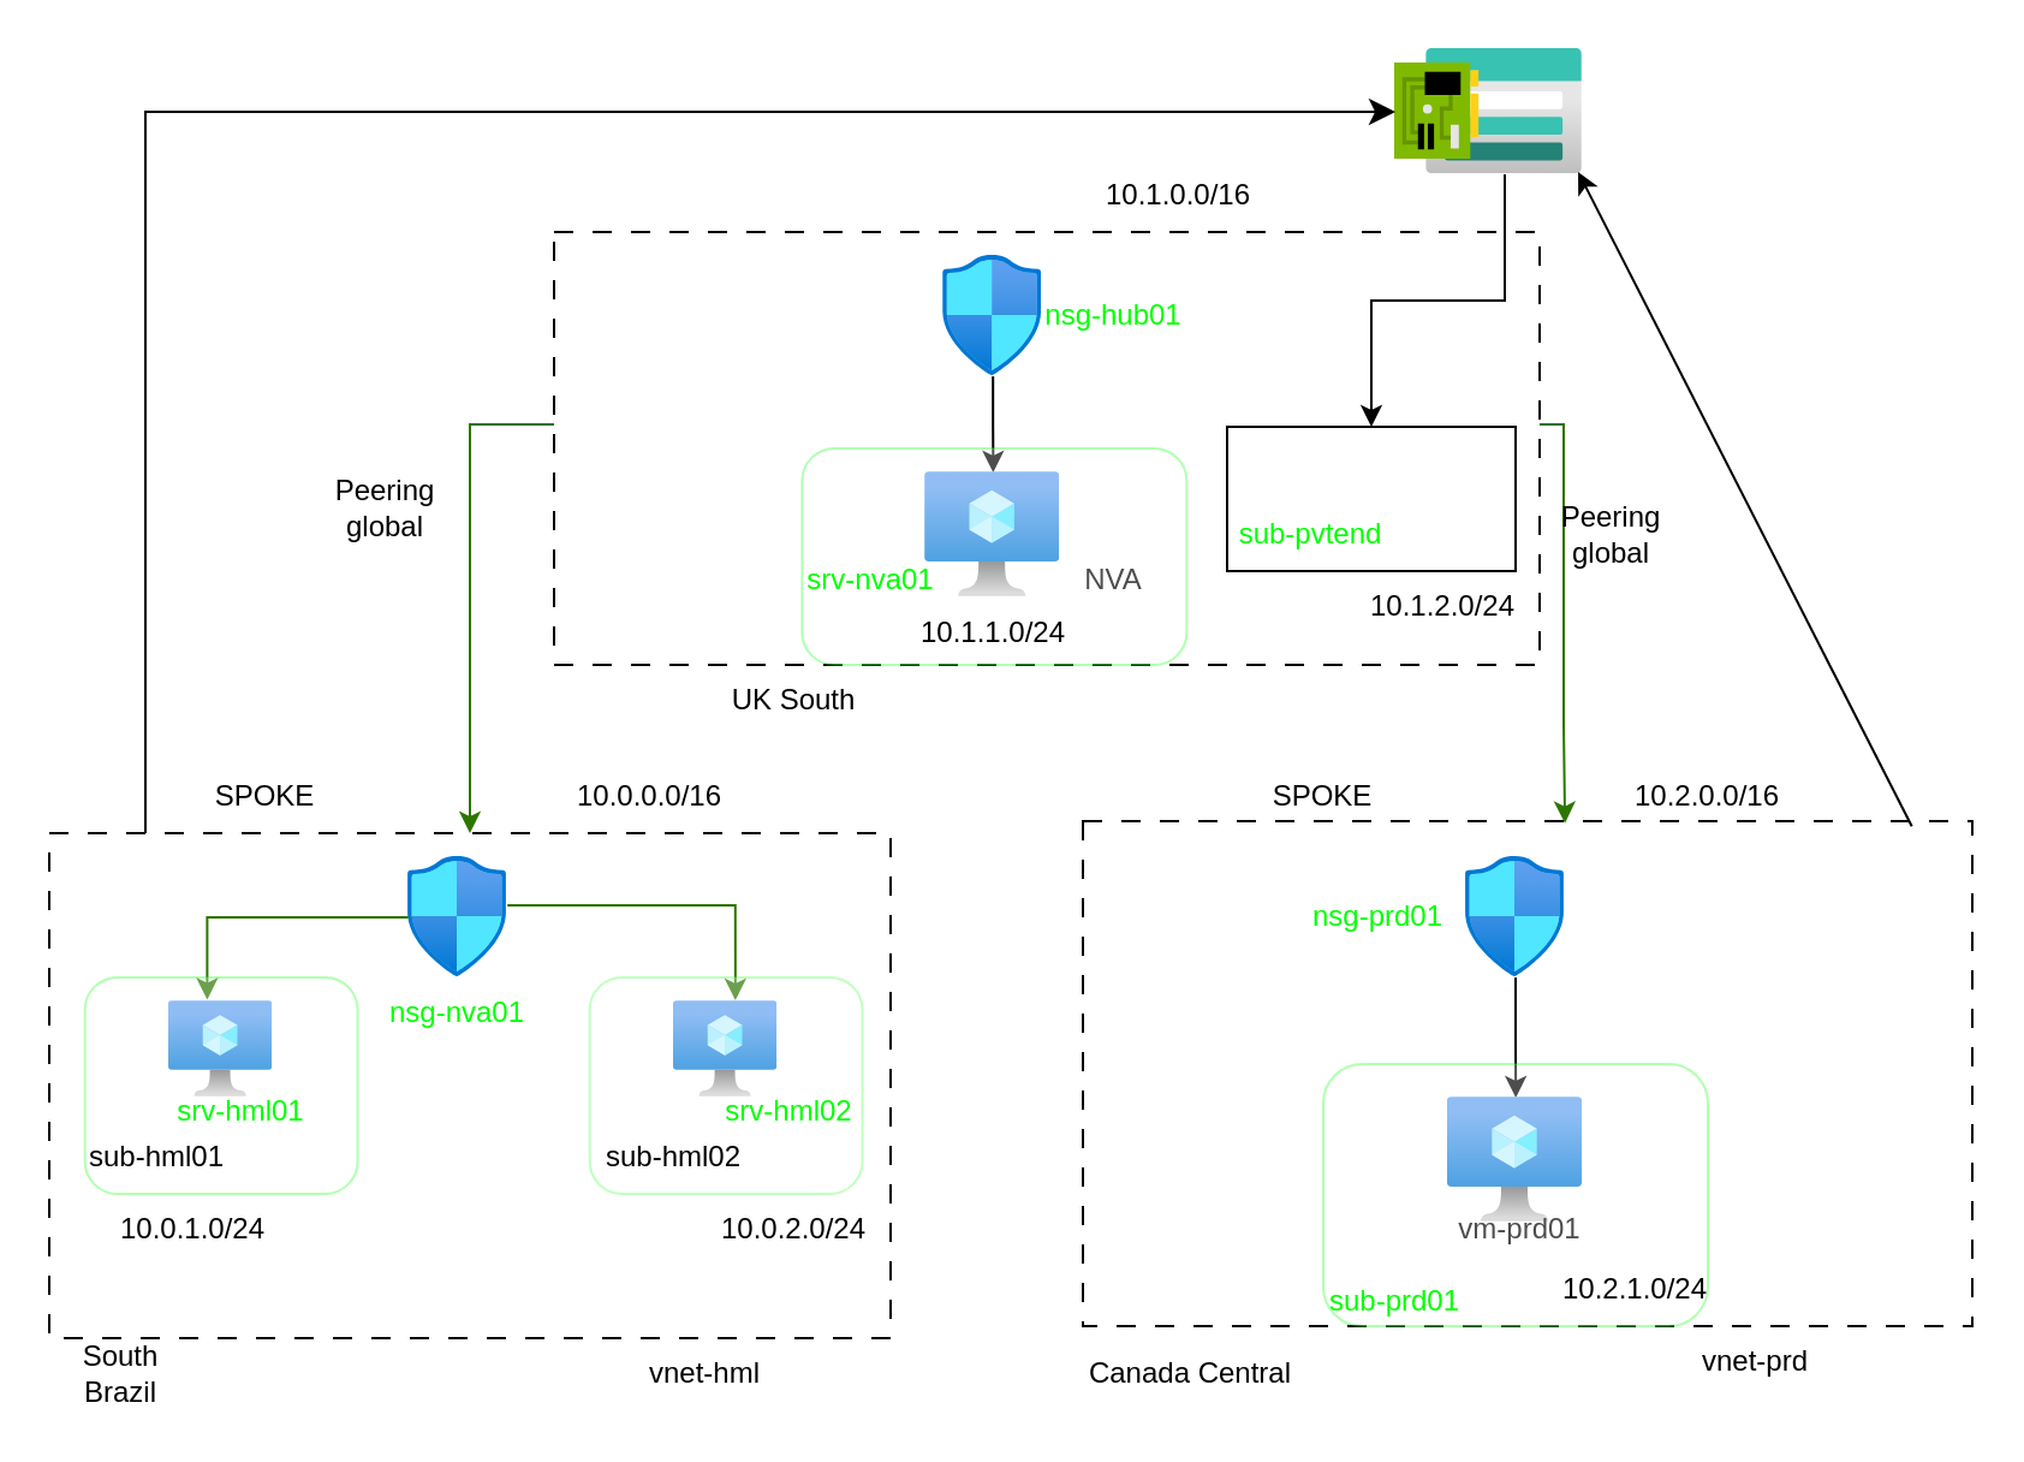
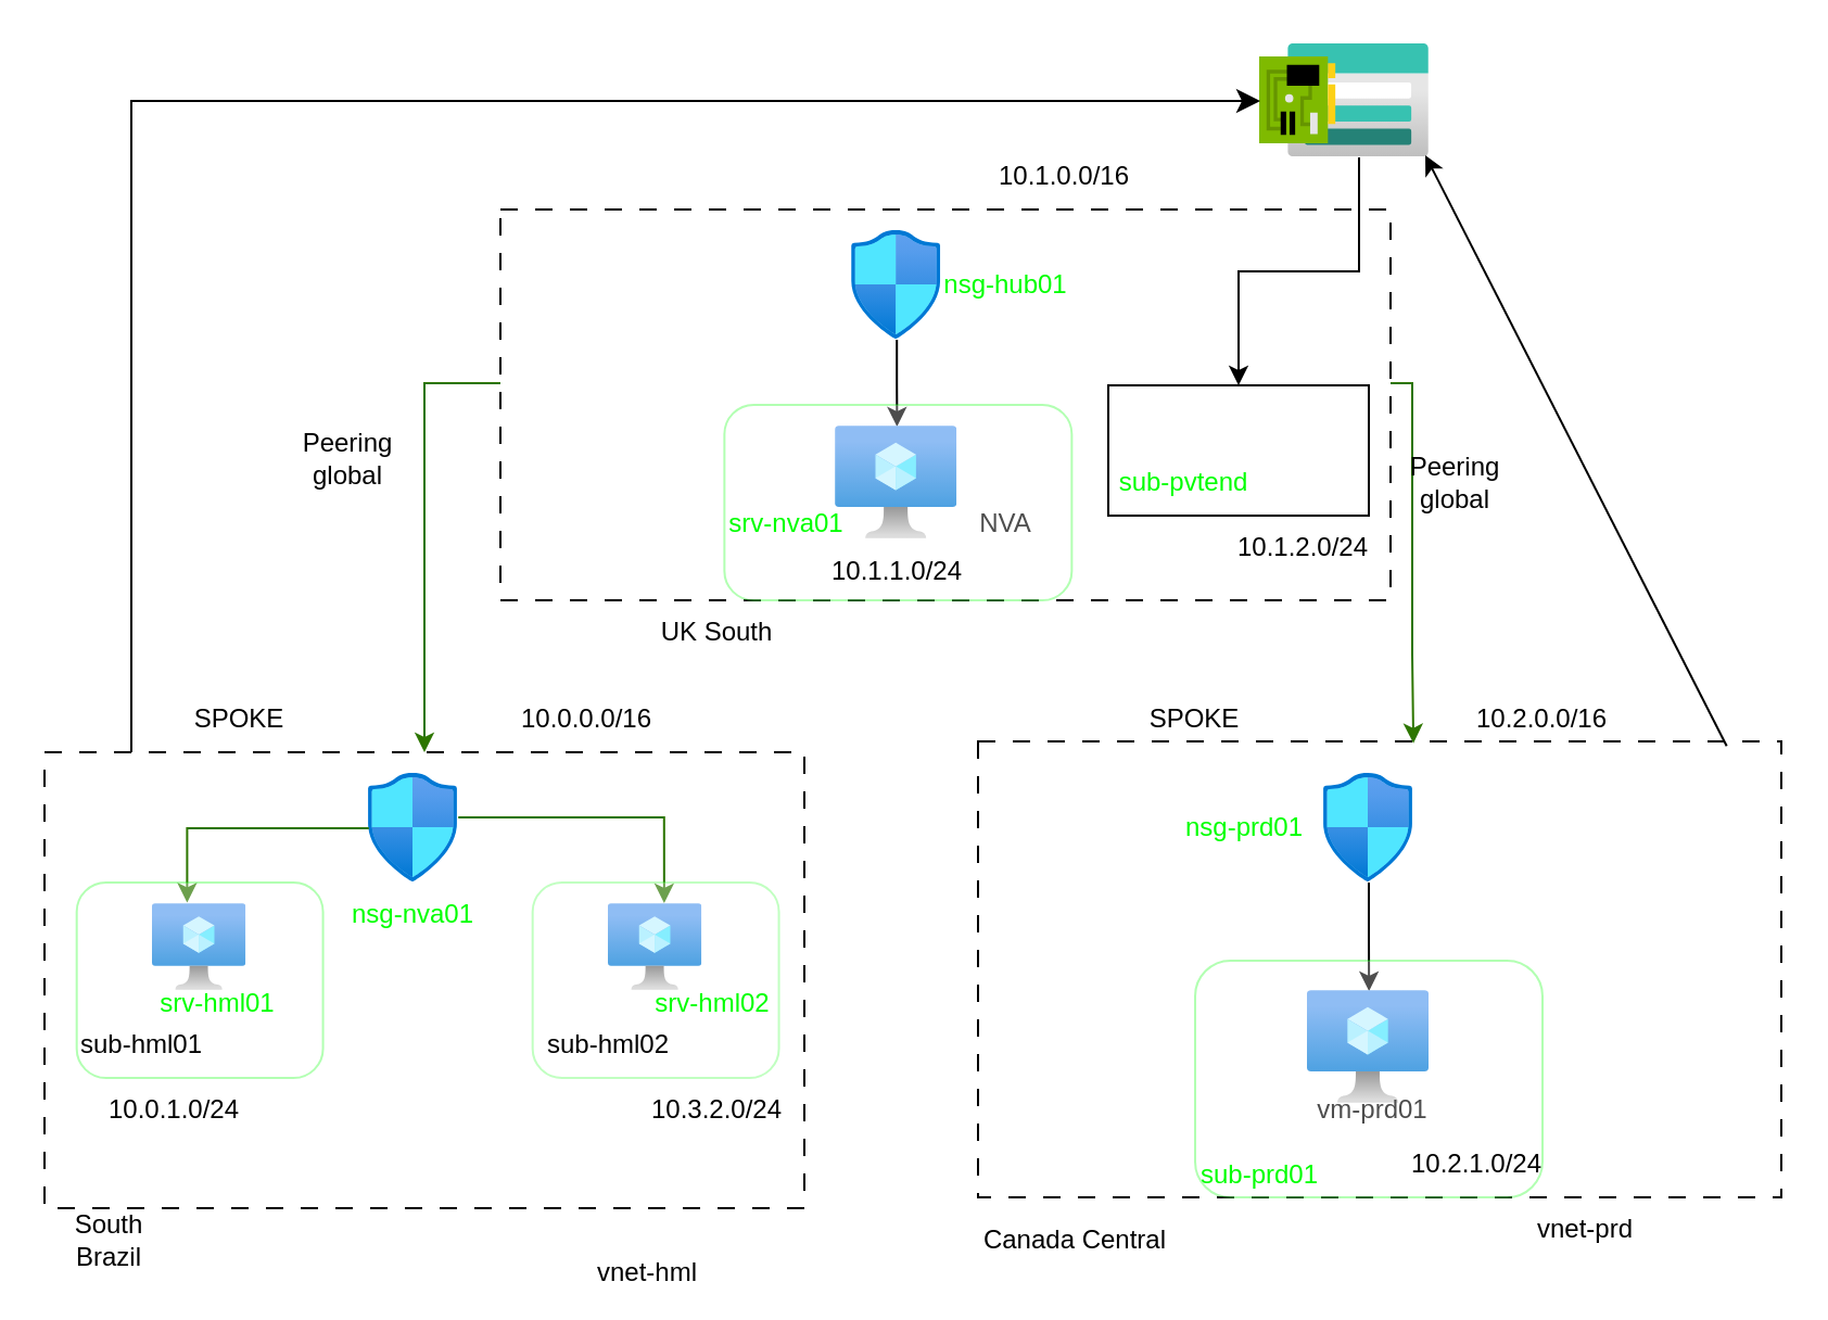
  <mxCell id="0" />
  <mxCell id="1" parent="0" />
  <mxCell id="2" value="" style="rounded=1;whiteSpace=wrap;html=1;" vertex="1" parent="1"><mxGeometry x="70" y="406" width="120" height="60" as="geometry" /></mxCell>
  <mxCell id="3" style="edgeStyle=orthogonalEdgeStyle;rounded=0;orthogonalLoop=1;jettySize=auto;html=1;entryX=0.5;entryY=0;entryDx=0;entryDy=0;fillColor=#60a917;strokeColor=#2D7600;" edge="1" parent="1" source="4" target="5"><mxGeometry relative="1" as="geometry"><Array as="points"><mxPoint x="195" y="176" /></Array></mxGeometry></mxCell>
  <mxCell id="4" value="" style="rounded=0;whiteSpace=wrap;html=1;dashed=1;dashPattern=8 8;" vertex="1" parent="1"><mxGeometry x="230" y="96" width="410" height="180" as="geometry" /></mxCell>
  <mxCell id="5" value="" style="rounded=0;whiteSpace=wrap;html=1;dashed=1;dashPattern=8 8;" vertex="1" parent="1"><mxGeometry y="346" width="350" height="210" as="geometry" x="20" /></mxCell>
  <mxCell id="6" value="" style="rounded=0;whiteSpace=wrap;html=1;dashed=1;dashPattern=8 8;" vertex="1" parent="1"><mxGeometry x="450" y="341" width="370" height="210" as="geometry" /></mxCell>
  <mxCell id="7" style="edgeStyle=orthogonalEdgeStyle;rounded=0;orthogonalLoop=1;jettySize=auto;html=1;" edge="1" parent="1" source="8" target="14"><mxGeometry relative="1" as="geometry" /></mxCell>
  <mxCell id="8" value="" style="image;aspect=fixed;html=1;points=[];align=center;fontSize=12;image=img/lib/azure2/networking/Network_Security_Groups.svg;" vertex="1" parent="1"><mxGeometry x="392" y="106" width="41.18" height="50" as="geometry" /></mxCell>
  <mxCell id="9" value="" style="image;aspect=fixed;html=1;points=[];align=center;fontSize=12;image=img/lib/azure2/networking/Network_Security_Groups.svg;" vertex="1" parent="1"><mxGeometry x="169.41" y="356" width="41.18" height="50" as="geometry" /></mxCell>
  <mxCell id="10" style="edgeStyle=orthogonalEdgeStyle;rounded=0;orthogonalLoop=1;jettySize=auto;html=1;" edge="1" parent="1" source="11" target="15"><mxGeometry relative="1" as="geometry" /></mxCell>
  <mxCell id="11" value="" style="image;aspect=fixed;html=1;points=[];align=center;fontSize=12;image=img/lib/azure2/networking/Network_Security_Groups.svg;" vertex="1" parent="1"><mxGeometry x="609.41" y="356" width="41.18" height="50" as="geometry" /></mxCell>
  <mxCell id="12" value="" style="image;aspect=fixed;html=1;points=[];align=center;fontSize=12;image=img/lib/azure2/compute/Virtual_Machine.svg;" vertex="1" parent="1"><mxGeometry x="70" y="416" width="43.12" height="40" as="geometry" /></mxCell>
  <mxCell id="13" value="" style="image;aspect=fixed;html=1;points=[];align=center;fontSize=12;image=img/lib/azure2/compute/Virtual_Machine.svg;" vertex="1" parent="1"><mxGeometry x="280" y="416" width="43.12" height="40" as="geometry" /></mxCell>
  <mxCell id="14" value="" style="image;aspect=fixed;html=1;points=[];align=center;fontSize=12;image=img/lib/azure2/compute/Virtual_Machine.svg;" vertex="1" parent="1"><mxGeometry x="384.56" y="196" width="56.06" height="52" as="geometry" /></mxCell>
  <mxCell id="15" value="" style="image;aspect=fixed;html=1;points=[];align=center;fontSize=12;image=img/lib/azure2/compute/Virtual_Machine.svg;" vertex="1" parent="1"><mxGeometry x="601.97" y="456" width="56.06" height="52" as="geometry" /></mxCell>
  <mxCell id="16" value="UK South" style="text;html=1;align=center;verticalAlign=middle;whiteSpace=wrap;rounded=0;" vertex="1" parent="1"><mxGeometry x="300" y="276" width="60" height="30" as="geometry" /></mxCell>
  <mxCell id="17" value="Canada Central" style="text;html=1;align=center;verticalAlign=middle;whiteSpace=wrap;rounded=0;" vertex="1" parent="1"><mxGeometry x="440" y="556" width="110" height="30" as="geometry" /></mxCell>
  <mxCell id="18" value="South Brazil" style="text;html=1;align=center;verticalAlign=middle;whiteSpace=wrap;rounded=0;" vertex="1" parent="1"><mxGeometry y="556" width="60" height="30" as="geometry" x="20" /></mxCell>
  <mxCell id="19" style="edgeStyle=orthogonalEdgeStyle;rounded=0;orthogonalLoop=1;jettySize=auto;html=1;entryX=0.59;entryY=-0.013;entryDx=0;entryDy=0;entryPerimeter=0;fillColor=#60a917;strokeColor=#2D7600;" edge="1" parent="1" source="9" target="13"><mxGeometry relative="1" as="geometry"><Array as="points"><mxPoint x="305" y="376" /><mxPoint x="305" y="416" /></Array></mxGeometry></mxCell>
  <mxCell id="20" value="SPOKE" style="text;html=1;align=center;verticalAlign=middle;whiteSpace=wrap;rounded=0;" vertex="1" parent="1"><mxGeometry x="80" y="316" width="60" height="30" as="geometry" /></mxCell>
  <mxCell id="21" value="SPOKE" style="text;html=1;align=center;verticalAlign=middle;whiteSpace=wrap;rounded=0;" vertex="1" parent="1"><mxGeometry x="520" y="316" width="60" height="30" as="geometry" /></mxCell>
  <mxCell id="22" value="10.1.0.0/16" style="text;html=1;align=center;verticalAlign=middle;whiteSpace=wrap;rounded=0;" vertex="1" parent="1"><mxGeometry x="460" y="66" width="60" height="30" as="geometry" /></mxCell>
  <mxCell id="23" value="10.2.0.0/16" style="text;html=1;align=center;verticalAlign=middle;whiteSpace=wrap;rounded=0;" vertex="1" parent="1"><mxGeometry x="680" y="316" width="60" height="30" as="geometry" /></mxCell>
  <mxCell id="24" value="10.0.0.0/16" style="text;html=1;align=center;verticalAlign=middle;whiteSpace=wrap;rounded=0;" vertex="1" parent="1"><mxGeometry x="240" y="316" width="60" height="30" as="geometry" /></mxCell>
  <mxCell id="25" value="NVA" style="text;html=1;align=center;verticalAlign=middle;whiteSpace=wrap;rounded=0;" vertex="1" parent="1"><mxGeometry x="433.18" y="226" width="60" height="30" as="geometry" /></mxCell>
- <mxCell id="26" value="vnet-hml" style="text;html=1;align=center;verticalAlign=middle;whiteSpace=wrap;rounded=0;" vertex="1" parent="1"><mxGeometry x="263.12" y="556" width="60" height="30" as="geometry" /></mxCell>
+ <mxCell id="26" value="vnet-hml" style="text;html=1;align=center;verticalAlign=middle;whiteSpace=wrap;rounded=0;" vertex="1" parent="1"><mxGeometry x="268.12" y="571" width="60" height="30" as="geometry" /></mxCell>
  <mxCell id="27" value="vnet-prd" style="text;html=1;align=center;verticalAlign=middle;whiteSpace=wrap;rounded=0;" vertex="1" parent="1"><mxGeometry x="700" y="551" width="60" height="30" as="geometry" /></mxCell>
  <mxCell id="28" value="10.0.1.0/24" style="text;html=1;align=center;verticalAlign=middle;whiteSpace=wrap;rounded=0;" vertex="1" parent="1"><mxGeometry x="50" y="496" width="60" height="30" as="geometry" /></mxCell>
  <mxCell id="29" value="vm-prd01" style="text;html=1;align=center;verticalAlign=middle;whiteSpace=wrap;rounded=0;" vertex="1" parent="1"><mxGeometry x="601.97" y="496" width="60" height="30" as="geometry" /></mxCell>
  <mxCell id="30" style="edgeStyle=orthogonalEdgeStyle;rounded=0;orthogonalLoop=1;jettySize=auto;html=1;entryX=0.542;entryY=0.004;entryDx=0;entryDy=0;entryPerimeter=0;fontColor=#00FF00;labelBackgroundColor=#00FF00;fillColor=#60a917;strokeColor=#2D7600;" edge="1" parent="1" source="4" target="6"><mxGeometry relative="1" as="geometry"><Array as="points"><mxPoint x="650" y="176" /><mxPoint x="650" y="301" /></Array></mxGeometry></mxCell>
  <mxCell id="31" value="Peering global" style="text;html=1;align=center;verticalAlign=middle;whiteSpace=wrap;rounded=0;" vertex="1" parent="1"><mxGeometry x="640" y="207" width="60" height="30" as="geometry" /></mxCell>
  <mxCell id="32" value="Peering global" style="text;html=1;align=center;verticalAlign=middle;whiteSpace=wrap;rounded=0;" vertex="1" parent="1"><mxGeometry x="130" y="196" width="60" height="30" as="geometry" /></mxCell>
  <mxCell id="33" style="edgeStyle=orthogonalEdgeStyle;rounded=0;orthogonalLoop=1;jettySize=auto;html=1;entryX=0.364;entryY=-0.019;entryDx=0;entryDy=0;entryPerimeter=0;fillColor=#60a917;strokeColor=#2D7600;" edge="1" parent="1" source="9" target="12"><mxGeometry relative="1" as="geometry" /></mxCell>
  <mxCell id="34" value="" style="rounded=1;whiteSpace=wrap;html=1;strokeColor=#00FF00;glass=0;opacity=30;" vertex="1" parent="1"><mxGeometry x="34.84" y="406" width="113.44" height="90" as="geometry" /></mxCell>
  <mxCell id="35" value="srv-hml01" style="text;html=1;align=center;verticalAlign=middle;whiteSpace=wrap;rounded=0;fontColor=#00FF00;" vertex="1" parent="1"><mxGeometry x="70" y="447" width="60" height="30" as="geometry" /></mxCell>
  <mxCell id="36" value="sub-hml01" style="text;html=1;align=center;verticalAlign=middle;whiteSpace=wrap;rounded=0;" vertex="1" parent="1"><mxGeometry x="34.84" y="466" width="60" height="30" as="geometry" /></mxCell>
  <mxCell id="37" value="" style="rounded=1;whiteSpace=wrap;html=1;strokeColor=#33FF33;glass=0;opacity=30;" vertex="1" parent="1"><mxGeometry x="244.84" y="406" width="113.44" height="90" as="geometry" /></mxCell>
  <mxCell id="38" value="srv-hml02" style="text;html=1;align=center;verticalAlign=middle;whiteSpace=wrap;rounded=0;fontColor=#00FF00;" vertex="1" parent="1"><mxGeometry x="298.28" y="447" width="60" height="30" as="geometry" /></mxCell>
  <mxCell id="39" value="sub-hml02" style="text;html=1;align=center;verticalAlign=middle;whiteSpace=wrap;rounded=0;" vertex="1" parent="1"><mxGeometry x="250" y="466" width="60" height="30" as="geometry" /></mxCell>
  <mxCell id="40" value="nsg-nva01" style="text;html=1;align=center;verticalAlign=middle;whiteSpace=wrap;rounded=0;fontColor=#00FF00;" vertex="1" parent="1"><mxGeometry x="160" y="406" width="60" height="30" as="geometry" /></mxCell>
- <mxCell id="41" value="10.0.2.0/24" style="text;html=1;align=center;verticalAlign=middle;whiteSpace=wrap;rounded=0;" vertex="1" parent="1"><mxGeometry x="300" y="496" width="60" height="30" as="geometry" /></mxCell>
+ <mxCell id="41" value="10.3.2.0/24" style="text;html=1;align=center;verticalAlign=middle;whiteSpace=wrap;rounded=0;" vertex="1" parent="1"><mxGeometry x="300" y="496" width="60" height="30" as="geometry" /></mxCell>
  <mxCell id="42" value="" style="rounded=1;whiteSpace=wrap;html=1;strokeColor=#00FF00;glass=0;opacity=30;" vertex="1" parent="1"><mxGeometry x="550" y="442" width="160" height="109" as="geometry" /></mxCell>
  <mxCell id="43" value="sub-prd01" style="text;html=1;align=center;verticalAlign=middle;whiteSpace=wrap;rounded=0;fontColor=#00FF00;" vertex="1" parent="1"><mxGeometry x="550" y="526" width="60" height="30" as="geometry" /></mxCell>
  <mxCell id="44" value="nsg-prd01" style="text;html=1;align=center;verticalAlign=middle;whiteSpace=wrap;rounded=0;fontColor=#00FF00;" vertex="1" parent="1"><mxGeometry x="543.03" y="366" width="60" height="30" as="geometry" /></mxCell>
  <mxCell id="45" value="10.2.1.0/24" style="text;html=1;align=center;verticalAlign=middle;whiteSpace=wrap;rounded=0;" vertex="1" parent="1"><mxGeometry x="650" y="521" width="60" height="30" as="geometry" /></mxCell>
  <mxCell id="46" value="" style="rounded=1;whiteSpace=wrap;html=1;strokeColor=#00FF00;glass=0;opacity=30;" vertex="1" parent="1"><mxGeometry x="333.18" y="186" width="160" height="90" as="geometry" /></mxCell>
  <mxCell id="47" value="srv-nva01" style="text;html=1;align=center;verticalAlign=middle;whiteSpace=wrap;rounded=0;labelBackgroundColor=default;fontColor=#00FF00;" vertex="1" parent="1"><mxGeometry x="332" y="226" width="60" height="30" as="geometry" /></mxCell>
  <mxCell id="48" value="10.1.1.0/24" style="text;html=1;align=center;verticalAlign=middle;whiteSpace=wrap;rounded=0;" vertex="1" parent="1"><mxGeometry x="382.59" y="248" width="60" height="30" as="geometry" /></mxCell>
  <mxCell id="49" value="nsg-hub01" style="text;html=1;align=center;verticalAlign=middle;whiteSpace=wrap;rounded=0;fontColor=#00FF00;" vertex="1" parent="1"><mxGeometry x="433.18" y="116" width="60" height="30" as="geometry" /></mxCell>
  <mxCell id="50" style="edgeStyle=orthogonalEdgeStyle;rounded=0;orthogonalLoop=1;jettySize=auto;html=1;entryX=0.5;entryY=0;entryDx=0;entryDy=0;" edge="1" parent="1" source="51" target="52"><mxGeometry relative="1" as="geometry" /></mxCell>
  <mxCell id="51" value="" style="image;aspect=fixed;html=1;points=[];align=center;fontSize=12;image=img/lib/azure2/storage/Storage_Accounts.svg;" vertex="1" parent="1"><mxGeometry x="593.03" y="20" width="65" height="52" as="geometry" /></mxCell>
  <mxCell id="52" value="" style="rounded=0;whiteSpace=wrap;html=1;" vertex="1" parent="1"><mxGeometry x="510" y="177" width="120" height="60" as="geometry" /></mxCell>
  <mxCell id="53" value="" style="image;sketch=0;aspect=fixed;html=1;points=[];align=center;fontSize=12;image=img/lib/mscae/NetworkInterfaceCard.svg;" vertex="1" parent="1"><mxGeometry x="580" y="26" width="35.2" height="40" as="geometry" /></mxCell>
  <mxCell id="54" value="10.1.2.0/24" style="text;html=1;align=center;verticalAlign=middle;whiteSpace=wrap;rounded=0;" vertex="1" parent="1"><mxGeometry x="570" y="237" width="60" height="30" as="geometry" /></mxCell>
  <mxCell id="55" value="sub-pvtend" style="text;html=1;align=center;verticalAlign=middle;whiteSpace=wrap;rounded=0;fontColor=#00FF00;" vertex="1" parent="1"><mxGeometry x="510" y="207" width="70" height="30" as="geometry" /></mxCell>
  <mxCell id="56" value="" style="edgeStyle=none;orthogonalLoop=1;jettySize=auto;html=1;rounded=0;exitX=0.932;exitY=0.01;exitDx=0;exitDy=0;exitPerimeter=0;entryX=0.969;entryY=0.981;entryDx=0;entryDy=0;entryPerimeter=0;" edge="1" parent="1" source="6" target="51"><mxGeometry width="100" relative="1" as="geometry"><mxPoint x="740" y="262.5" as="sourcePoint" /><mxPoint x="790" y="46" as="targetPoint" /><Array as="points" /></mxGeometry></mxCell>
  <mxCell id="57" value="" style="edgeStyle=segmentEdgeStyle;endArrow=classic;html=1;curved=0;rounded=0;endSize=8;startSize=8;sourcePerimeterSpacing=0;targetPerimeterSpacing=0;" edge="1" parent="1" target="53"><mxGeometry width="100" relative="1" as="geometry"><mxPoint x="60" y="346" as="sourcePoint" /><mxPoint x="110" y="36" as="targetPoint" /><Array as="points"><mxPoint x="60" y="342" /><mxPoint x="60" y="36" /></Array></mxGeometry></mxCell>
